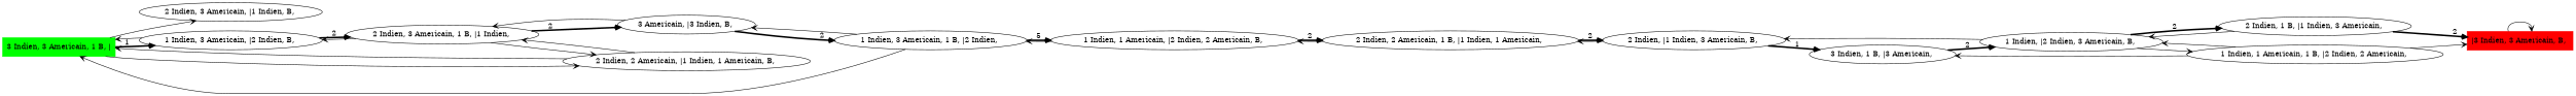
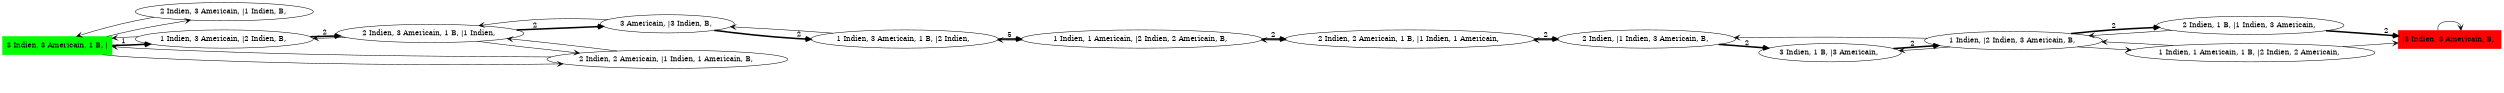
  digraph {
    rankdir=LR
    edge [arrowhead=open]
    n1 [color=green label="3 Indien, 3 Americain, 1 B, |" shape=box style=filled]
    "2 Indien, 3 Americain, |1 Indien, B, "
    "1 Indien, 3 Americain, |2 Indien, B, "
    "2 Indien, 2 Americain, |1 Indien, 1 Americain, B, "
    "2 Indien, 3 Americain, 1 B, |1 Indien, "
    n6 [color=red label="|3 Indien, 3 Americain, B, " shape=box style=filled]
    "3 Americain, |3 Indien, B, "
    "1 Indien, 3 Americain, 1 B, |2 Indien, "
    "1 Indien, 1 Americain, |2 Indien, 2 Americain, B, "
    "2 Indien, 2 Americain, 1 B, |1 Indien, 1 Americain, "
    "2 Indien, |1 Indien, 3 Americain, B, "
    "3 Indien, 1 B, |3 Americain, "
    "1 Indien, |2 Indien, 3 Americain, B, "
    "2 Indien, 1 B, |1 Indien, 3 Americain, "
    "1 Indien, 1 Americain, 1 B, |2 Indien, 2 Americain, "
    n1 -> "2 Indien, 3 Americain, |1 Indien, B, "
    n1 -> "1 Indien, 3 Americain, |2 Indien, B, " [label=1 penwidth=3]
    n1 -> "2 Indien, 2 Americain, |1 Indien, 1 Americain, B, "
-   "1 Indien, 3 Americain, 1 B, |2 Indien, " -> n1
+   "2 Indien, 3 Americain, |1 Indien, B, " -> n1
    "1 Indien, 3 Americain, |2 Indien, B, " -> n1
    "1 Indien, 3 Americain, |2 Indien, B, " -> "2 Indien, 3 Americain, 1 B, |1 Indien, " [label=2 penwidth=3]
    "2 Indien, 2 Americain, |1 Indien, 1 Americain, B, " -> n1
    "2 Indien, 2 Americain, |1 Indien, 1 Americain, B, " -> "2 Indien, 3 Americain, 1 B, |1 Indien, "
    "2 Indien, 3 Americain, 1 B, |1 Indien, " -> "1 Indien, 3 Americain, |2 Indien, B, "
    "2 Indien, 3 Americain, 1 B, |1 Indien, " -> "2 Indien, 2 Americain, |1 Indien, 1 Americain, B, "
    "2 Indien, 3 Americain, 1 B, |1 Indien, " -> "3 Americain, |3 Indien, B, " [label=2 penwidth=3]
    n6 -> n6
    "3 Americain, |3 Indien, B, " -> "2 Indien, 3 Americain, 1 B, |1 Indien, "
    "3 Americain, |3 Indien, B, " -> "1 Indien, 3 Americain, 1 B, |2 Indien, " [label=2 penwidth=3]
    "1 Indien, 3 Americain, 1 B, |2 Indien, " -> "3 Americain, |3 Indien, B, "
    "1 Indien, 3 Americain, 1 B, |2 Indien, " -> "1 Indien, 1 Americain, |2 Indien, 2 Americain, B, " [label=5 penwidth=3]
    "1 Indien, 1 Americain, |2 Indien, 2 Americain, B, " -> "1 Indien, 3 Americain, 1 B, |2 Indien, "
    "1 Indien, 1 Americain, |2 Indien, 2 Americain, B, " -> "2 Indien, 2 Americain, 1 B, |1 Indien, 1 Americain, " [label=2 penwidth=3]
    "2 Indien, 2 Americain, 1 B, |1 Indien, 1 Americain, " -> "1 Indien, 1 Americain, |2 Indien, 2 Americain, B, "
    "2 Indien, 2 Americain, 1 B, |1 Indien, 1 Americain, " -> "2 Indien, |1 Indien, 3 Americain, B, " [label=2 penwidth=3]
    "2 Indien, |1 Indien, 3 Americain, B, " -> "2 Indien, 2 Americain, 1 B, |1 Indien, 1 Americain, "
-   "2 Indien, |1 Indien, 3 Americain, B, " -> "3 Indien, 1 B, |3 Americain, " [label=1 penwidth=3]
+   "2 Indien, |1 Indien, 3 Americain, B, " -> "3 Indien, 1 B, |3 Americain, " [label=2 penwidth=3]
    "3 Indien, 1 B, |3 Americain, " -> "1 Indien, |2 Indien, 3 Americain, B, " [label=2 penwidth=3]
    "1 Indien, |2 Indien, 3 Americain, B, " -> "2 Indien, |1 Indien, 3 Americain, B, "
-   "1 Indien, 1 Americain, 1 B, |2 Indien, 2 Americain, " -> "3 Indien, 1 B, |3 Americain, "
+   "1 Indien, |2 Indien, 3 Americain, B, " -> "3 Indien, 1 B, |3 Americain, "
    "1 Indien, |2 Indien, 3 Americain, B, " -> "2 Indien, 1 B, |1 Indien, 3 Americain, " [label=2 penwidth=3]
    "1 Indien, |2 Indien, 3 Americain, B, " -> "1 Indien, 1 Americain, 1 B, |2 Indien, 2 Americain, "
    "2 Indien, 1 B, |1 Indien, 3 Americain, " -> n6 [label=2 penwidth=3]
    "2 Indien, 1 B, |1 Indien, 3 Americain, " -> "1 Indien, |2 Indien, 3 Americain, B, "
    "1 Indien, 1 Americain, 1 B, |2 Indien, 2 Americain, " -> n6
    "1 Indien, 1 Americain, 1 B, |2 Indien, 2 Americain, " -> "1 Indien, |2 Indien, 3 Americain, B, "
  }
